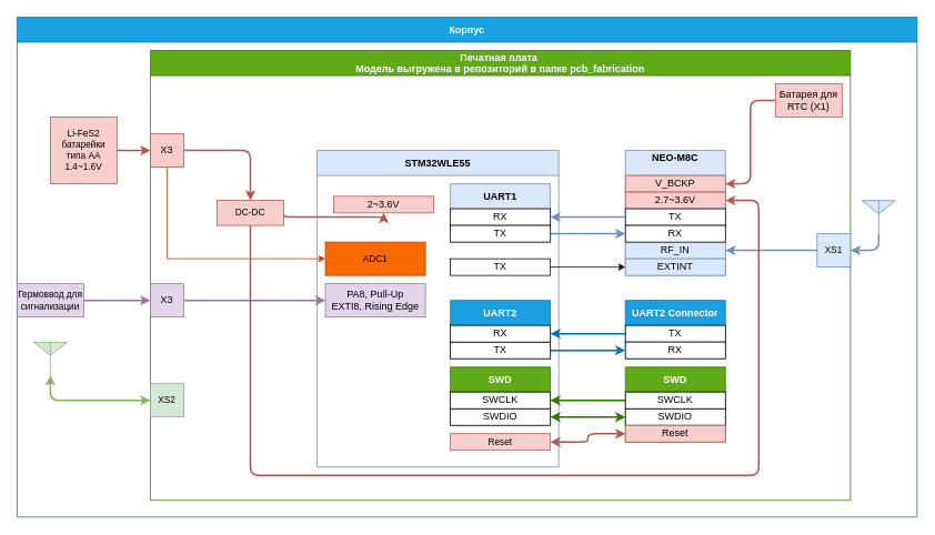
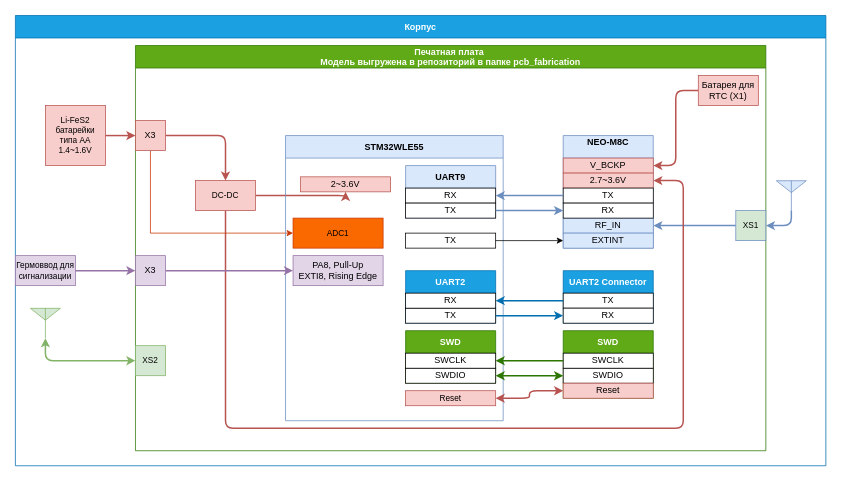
  <mxCell id="0" />
  <mxCell id="1" parent="0" />
  <mxCell id="2" value="Корпус" style="swimlane;startSize=30;fillColor=#1ba1e2;fontColor=#ffffff;strokeColor=#006EAF;" parent="1" vertex="1"><mxGeometry x="20" y="20" width="1080" height="600" as="geometry" /></mxCell>
  <mxCell id="3" value="Печатная плата &#10;Модель выгружена в репозиторий в папке pcb_fabrication" style="swimlane;startSize=30;fillColor=#60a917;fontColor=#ffffff;strokeColor=#2D7600;" parent="2" vertex="1"><mxGeometry x="160" y="40" width="840" height="540" as="geometry" /></mxCell>
  <mxCell id="4" style="edgeStyle=orthogonalEdgeStyle;rounded=1;orthogonalLoop=1;jettySize=auto;html=1;exitX=1;exitY=0.5;exitDx=0;exitDy=0;entryX=0;entryY=0.5;entryDx=0;entryDy=0;fillColor=#dae8fc;strokeColor=#6c8ebf;startArrow=classic;startFill=1;endArrow=none;endFill=0;strokeWidth=2;" parent="3" source="33" target="11" edge="1"><mxGeometry relative="1" as="geometry"><mxPoint x="760" y="140" as="sourcePoint" /></mxGeometry></mxCell>
  <mxCell id="5" style="edgeStyle=orthogonalEdgeStyle;rounded=1;orthogonalLoop=1;jettySize=auto;html=1;exitX=1;exitY=0.5;exitDx=0;exitDy=0;fillColor=#f8cecc;strokeColor=#b85450;strokeWidth=2;" parent="3" source="7" target="19" edge="1"><mxGeometry relative="1" as="geometry"><Array as="points"><mxPoint x="190" y="200" /><mxPoint x="190" y="200" /></Array><mxPoint x="200" y="200" as="targetPoint" /></mxGeometry></mxCell>
  <mxCell id="6" style="edgeStyle=orthogonalEdgeStyle;rounded=1;orthogonalLoop=1;jettySize=auto;html=1;exitX=0.5;exitY=1;exitDx=0;exitDy=0;fillColor=#f8cecc;strokeColor=#b85450;strokeWidth=2;" parent="3" source="7" target="32" edge="1"><mxGeometry relative="1" as="geometry"><Array as="points"><mxPoint x="120" y="510" /><mxPoint x="730" y="510" /><mxPoint x="730" y="180" /></Array><mxPoint x="680" y="200" as="targetPoint" /></mxGeometry></mxCell>
- <mxCell id="7" value="DC-DC" style="rounded=0;whiteSpace=wrap;html=1;fontSize=11;fillColor=#f8cecc;strokeColor=#b85450;" parent="3" vertex="1"><mxGeometry x="80" y="180" width="80" height="30" as="geometry" /></mxCell>
+ <mxCell id="7" value="DC-DC" style="rounded=0;whiteSpace=wrap;html=1;fontSize=11;fillColor=#f8cecc;strokeColor=#b85450;" parent="3" vertex="1"><mxGeometry x="80" y="180" width="80" height="40" as="geometry" /></mxCell>
  <mxCell id="8" style="edgeStyle=orthogonalEdgeStyle;rounded=1;orthogonalLoop=1;jettySize=auto;html=1;exitX=1;exitY=0.5;exitDx=0;exitDy=0;entryX=0.5;entryY=0;entryDx=0;entryDy=0;strokeWidth=2;fillColor=#f8cecc;strokeColor=#b85450;" parent="3" source="10" target="7" edge="1"><mxGeometry relative="1" as="geometry"><mxPoint x="80" y="120.0" as="targetPoint" /></mxGeometry></mxCell>
  <mxCell id="9" style="edgeStyle=orthogonalEdgeStyle;rounded=0;orthogonalLoop=1;jettySize=auto;html=1;exitX=0.5;exitY=1;exitDx=0;exitDy=0;entryX=0;entryY=0.5;entryDx=0;entryDy=0;fillColor=#fa6800;strokeColor=#C73500;" parent="3" source="10" target="28" edge="1"><mxGeometry relative="1" as="geometry" /></mxCell>
  <mxCell id="10" value="X3" style="rounded=0;whiteSpace=wrap;html=1;fillColor=#f8cecc;strokeColor=#b85450;" parent="3" vertex="1"><mxGeometry y="100" width="40" height="40" as="geometry" /></mxCell>
- <mxCell id="11" value="&lt;font style=&quot;font-size: 11px&quot;&gt;XS1&lt;/font&gt;" style="rounded=0;whiteSpace=wrap;html=1;fontSize=11;fillColor=#dae8fc;strokeColor=#6c8ebf;" parent="3" vertex="1"><mxGeometry x="800" y="220" width="40" height="40" as="geometry" /></mxCell>
+ <mxCell id="11" value="&lt;font style=&quot;font-size: 11px&quot;&gt;XS1&lt;/font&gt;" style="rounded=0;whiteSpace=wrap;html=1;fontSize=11;fillColor=#d5e8d4;strokeColor=#6c8ebf;" parent="3" vertex="1"><mxGeometry x="800" y="220" width="40" height="40" as="geometry" /></mxCell>
  <mxCell id="12" value="&lt;font style=&quot;font-size: 11px&quot;&gt;XS2&lt;/font&gt;" style="rounded=0;whiteSpace=wrap;html=1;fontSize=11;fillColor=#d5e8d4;strokeColor=#82b366;" parent="3" vertex="1"><mxGeometry y="400" width="40" height="40" as="geometry" /></mxCell>
  <mxCell id="13" style="edgeStyle=orthogonalEdgeStyle;rounded=1;orthogonalLoop=1;jettySize=auto;html=1;exitX=0;exitY=0.5;exitDx=0;exitDy=0;fillColor=#f8cecc;strokeColor=#b85450;strokeWidth=2;" parent="3" source="14" target="31" edge="1"><mxGeometry relative="1" as="geometry"><Array as="points"><mxPoint x="720" y="60" /><mxPoint x="720" y="160" /></Array><mxPoint x="680" y="130" as="targetPoint" /></mxGeometry></mxCell>
  <mxCell id="14" value="Батарея для RTC (X1)" style="rounded=0;whiteSpace=wrap;html=1;fillColor=#f8cecc;strokeColor=#b85450;" parent="3" vertex="1"><mxGeometry x="750" y="40" width="80" height="40" as="geometry" /></mxCell>
  <mxCell id="15" value="STM32WLE55" style="swimlane;startSize=30;fillColor=#dae8fc;strokeColor=#6c8ebf;" parent="3" vertex="1"><mxGeometry x="200" y="120" width="290" height="380" as="geometry" /></mxCell>
- <mxCell id="16" value="UART1" style="swimlane;startSize=30;fillColor=#dae8fc;strokeColor=#6c8ebf;" parent="15" vertex="1"><mxGeometry x="160" y="40" width="120" height="70" as="geometry" /></mxCell>
+ <mxCell id="16" value="UART9" style="swimlane;startSize=30;fillColor=#dae8fc;strokeColor=#6c8ebf;" parent="15" vertex="1"><mxGeometry x="160" y="40" width="120" height="70" as="geometry" /></mxCell>
  <mxCell id="17" value="RX" style="rounded=0;whiteSpace=wrap;html=1;" parent="16" vertex="1"><mxGeometry y="30" width="120" height="20" as="geometry" /></mxCell>
  <mxCell id="18" value="TX" style="rounded=0;whiteSpace=wrap;html=1;" parent="16" vertex="1"><mxGeometry y="50" width="120" height="20" as="geometry" /></mxCell>
  <mxCell id="19" value="2~3.6V" style="rounded=0;whiteSpace=wrap;html=1;fillColor=#f8cecc;strokeColor=#b85450;" parent="15" vertex="1"><mxGeometry x="20" y="55" width="120" height="20" as="geometry" /></mxCell>
  <mxCell id="20" value="PA8, Pull-Up&lt;br&gt;EXTI8, Rising Edge" style="rounded=0;whiteSpace=wrap;html=1;fillColor=#e1d5e7;strokeColor=#9673a6;" parent="15" vertex="1"><mxGeometry x="10" y="160" width="120" height="40" as="geometry" /></mxCell>
  <mxCell id="21" value="UART2" style="swimlane;startSize=30;fillColor=#1ba1e2;strokeColor=#006EAF;fontColor=#ffffff;" parent="15" vertex="1"><mxGeometry x="160" y="180" width="120" height="70" as="geometry"><mxRectangle x="570" y="300" width="70" height="30" as="alternateBounds" /></mxGeometry></mxCell>
  <mxCell id="22" value="TX" style="rounded=0;whiteSpace=wrap;html=1;" parent="21" vertex="1"><mxGeometry y="50" width="120" height="20" as="geometry" /></mxCell>
  <mxCell id="23" value="RX" style="rounded=0;whiteSpace=wrap;html=1;" parent="21" vertex="1"><mxGeometry y="30" width="120" height="20" as="geometry" /></mxCell>
  <mxCell id="24" value="SWD" style="swimlane;startSize=30;fillColor=#60a917;strokeColor=#2D7600;fontColor=#ffffff;" parent="15" vertex="1"><mxGeometry x="160" y="260" width="120" height="70" as="geometry"><mxRectangle x="570" y="300" width="70" height="30" as="alternateBounds" /></mxGeometry></mxCell>
  <mxCell id="25" value="SWDIO" style="rounded=0;whiteSpace=wrap;html=1;" parent="24" vertex="1"><mxGeometry y="50" width="120" height="20" as="geometry" /></mxCell>
  <mxCell id="26" value="SWCLK" style="rounded=0;whiteSpace=wrap;html=1;" parent="24" vertex="1"><mxGeometry y="30" width="120" height="20" as="geometry" /></mxCell>
  <mxCell id="27" value="Reset" style="rounded=0;whiteSpace=wrap;html=1;fontSize=11;fillColor=#f8cecc;strokeColor=#b85450;" parent="15" vertex="1"><mxGeometry x="160" y="340" width="120" height="20" as="geometry" /></mxCell>
  <mxCell id="28" value="ADC1" style="rounded=0;whiteSpace=wrap;html=1;fontSize=11;fillColor=#fa6800;strokeColor=#C73500;fontColor=#000000;" parent="15" vertex="1"><mxGeometry x="10" y="110" width="120" height="40" as="geometry" /></mxCell>
  <mxCell id="29" value="TX" style="rounded=0;whiteSpace=wrap;html=1;" parent="15" vertex="1"><mxGeometry x="160" y="130" width="120" height="20" as="geometry" /></mxCell>
  <mxCell id="30" value="NEO-M8C&#10;" style="swimlane;startSize=30;fillColor=#dae8fc;strokeColor=#6c8ebf;" parent="3" vertex="1"><mxGeometry x="570" y="120" width="120" height="150" as="geometry" /></mxCell>
  <mxCell id="31" value="V_BCKP" style="rounded=0;whiteSpace=wrap;html=1;fillColor=#f8cecc;strokeColor=#b85450;" parent="30" vertex="1"><mxGeometry y="30" width="120" height="20" as="geometry" /></mxCell>
  <mxCell id="32" value="2.7~3.6V" style="rounded=0;whiteSpace=wrap;html=1;fillColor=#f8cecc;strokeColor=#b85450;" parent="30" vertex="1"><mxGeometry y="50" width="120" height="20" as="geometry" /></mxCell>
  <mxCell id="33" value="RF_IN" style="rounded=0;whiteSpace=wrap;html=1;fillColor=#dae8fc;strokeColor=#6c8ebf;" parent="30" vertex="1"><mxGeometry y="110" width="120" height="20" as="geometry" /></mxCell>
  <mxCell id="34" value="TX" style="rounded=0;whiteSpace=wrap;html=1;" parent="30" vertex="1"><mxGeometry y="70" width="120" height="20" as="geometry" /></mxCell>
  <mxCell id="35" value="RX" style="rounded=0;whiteSpace=wrap;html=1;" parent="30" vertex="1"><mxGeometry y="90" width="120" height="20" as="geometry" /></mxCell>
  <mxCell id="36" value="EXTINT" style="rounded=0;whiteSpace=wrap;html=1;fillColor=#dae8fc;strokeColor=#6c8ebf;" parent="30" vertex="1"><mxGeometry y="130" width="120" height="20" as="geometry" /></mxCell>
  <mxCell id="37" style="edgeStyle=orthogonalEdgeStyle;rounded=0;orthogonalLoop=1;jettySize=auto;html=1;entryX=1;entryY=0.5;entryDx=0;entryDy=0;startArrow=none;startFill=0;endArrow=classic;endFill=1;fillColor=#dae8fc;strokeColor=#6c8ebf;strokeWidth=2;" parent="3" source="34" target="17" edge="1"><mxGeometry relative="1" as="geometry" /></mxCell>
  <mxCell id="38" style="edgeStyle=orthogonalEdgeStyle;rounded=0;orthogonalLoop=1;jettySize=auto;html=1;exitX=1;exitY=0.5;exitDx=0;exitDy=0;entryX=0;entryY=0.5;entryDx=0;entryDy=0;startArrow=none;startFill=0;endArrow=classic;endFill=1;fillColor=#dae8fc;strokeColor=#6c8ebf;strokeWidth=2;" parent="3" source="18" target="35" edge="1"><mxGeometry relative="1" as="geometry" /></mxCell>
  <mxCell id="39" style="edgeStyle=orthogonalEdgeStyle;rounded=1;orthogonalLoop=1;jettySize=auto;html=1;exitX=1;exitY=0.5;exitDx=0;exitDy=0;entryX=0;entryY=0.5;entryDx=0;entryDy=0;startArrow=none;startFill=0;endArrow=classic;endFill=1;strokeWidth=2;fillColor=#e1d5e7;strokeColor=#9673a6;" parent="3" source="40" target="20" edge="1"><mxGeometry relative="1" as="geometry" /></mxCell>
  <mxCell id="40" value="X3" style="rounded=0;whiteSpace=wrap;html=1;fillColor=#e1d5e7;strokeColor=#9673a6;" parent="3" vertex="1"><mxGeometry y="280" width="40" height="40" as="geometry" /></mxCell>
  <mxCell id="41" value="UART2 Connector" style="swimlane;startSize=30;fillColor=#1ba1e2;strokeColor=#006EAF;fontColor=#ffffff;" parent="3" vertex="1"><mxGeometry x="570" y="300" width="120" height="70" as="geometry"><mxRectangle x="570" y="300" width="70" height="30" as="alternateBounds" /></mxGeometry></mxCell>
  <mxCell id="42" value="TX" style="rounded=0;whiteSpace=wrap;html=1;" parent="41" vertex="1"><mxGeometry y="30" width="120" height="20" as="geometry" /></mxCell>
  <mxCell id="43" value="RX" style="rounded=0;whiteSpace=wrap;html=1;" parent="41" vertex="1"><mxGeometry y="50" width="120" height="20" as="geometry" /></mxCell>
  <mxCell id="44" style="edgeStyle=orthogonalEdgeStyle;rounded=1;orthogonalLoop=1;jettySize=auto;html=1;exitX=0;exitY=0.5;exitDx=0;exitDy=0;entryX=1;entryY=0.5;entryDx=0;entryDy=0;startArrow=none;startFill=0;endArrow=classic;endFill=1;strokeWidth=2;fillColor=#1ba1e2;strokeColor=#006EAF;" parent="3" source="42" target="23" edge="1"><mxGeometry relative="1" as="geometry" /></mxCell>
  <mxCell id="45" style="edgeStyle=orthogonalEdgeStyle;rounded=1;orthogonalLoop=1;jettySize=auto;html=1;exitX=1;exitY=0.5;exitDx=0;exitDy=0;entryX=0;entryY=0.5;entryDx=0;entryDy=0;startArrow=none;startFill=0;endArrow=classic;endFill=1;strokeWidth=2;fillColor=#1ba1e2;strokeColor=#006EAF;" parent="3" source="22" target="43" edge="1"><mxGeometry relative="1" as="geometry" /></mxCell>
  <mxCell id="46" value="SWD" style="swimlane;startSize=30;fillColor=#60a917;strokeColor=#2D7600;fontColor=#ffffff;" parent="3" vertex="1"><mxGeometry x="570" y="380" width="120" height="90" as="geometry"><mxRectangle x="570" y="300" width="70" height="30" as="alternateBounds" /></mxGeometry></mxCell>
  <mxCell id="47" value="SWDIO" style="rounded=0;whiteSpace=wrap;html=1;" parent="46" vertex="1"><mxGeometry y="50" width="120" height="20" as="geometry" /></mxCell>
  <mxCell id="48" value="SWCLK" style="rounded=0;whiteSpace=wrap;html=1;" parent="46" vertex="1"><mxGeometry y="30" width="120" height="20" as="geometry" /></mxCell>
  <mxCell id="49" value="Reset" style="rounded=0;whiteSpace=wrap;html=1;fillColor=#f8cecc;strokeColor=#b85450;" parent="46" vertex="1"><mxGeometry y="70" width="120" height="20" as="geometry" /></mxCell>
  <mxCell id="50" style="edgeStyle=orthogonalEdgeStyle;rounded=1;orthogonalLoop=1;jettySize=auto;html=1;exitX=0;exitY=0.5;exitDx=0;exitDy=0;entryX=1;entryY=0.5;entryDx=0;entryDy=0;startArrow=none;startFill=0;endArrow=classic;endFill=1;strokeWidth=2;fillColor=#60a917;strokeColor=#2D7600;" parent="3" source="48" target="26" edge="1"><mxGeometry relative="1" as="geometry" /></mxCell>
  <mxCell id="51" style="edgeStyle=orthogonalEdgeStyle;rounded=1;orthogonalLoop=1;jettySize=auto;html=1;exitX=0;exitY=0.5;exitDx=0;exitDy=0;entryX=1;entryY=0.5;entryDx=0;entryDy=0;startArrow=classic;startFill=1;endArrow=classic;endFill=1;strokeWidth=2;fillColor=#60a917;strokeColor=#2D7600;" parent="3" source="47" target="25" edge="1"><mxGeometry relative="1" as="geometry" /></mxCell>
  <mxCell id="52" style="edgeStyle=orthogonalEdgeStyle;rounded=1;orthogonalLoop=1;jettySize=auto;html=1;entryX=1;entryY=0.5;entryDx=0;entryDy=0;startArrow=classic;startFill=1;endArrow=classic;endFill=1;strokeWidth=2;fillColor=#f8cecc;strokeColor=#b85450;" parent="3" source="49" target="27" edge="1"><mxGeometry relative="1" as="geometry" /></mxCell>
  <mxCell id="53" value="" style="edgeStyle=orthogonalEdgeStyle;rounded=0;orthogonalLoop=1;jettySize=auto;html=1;entryX=1;entryY=0.5;entryDx=0;entryDy=0;startArrow=classic;startFill=1;endArrow=none;endFill=0;" parent="3" source="36" target="29" edge="1"><mxGeometry relative="1" as="geometry"><mxPoint x="530" y="250" as="targetPoint" /></mxGeometry></mxCell>
  <mxCell id="54" value="" style="verticalLabelPosition=bottom;shadow=0;dashed=0;align=center;html=1;verticalAlign=top;shape=mxgraph.electrical.radio.aerial_-_antenna_2;fontSize=11;fillColor=#d5e8d4;strokeColor=#82b366;" parent="2" vertex="1"><mxGeometry x="20" y="390" width="40" height="40" as="geometry" /></mxCell>
  <mxCell id="55" value="" style="verticalLabelPosition=bottom;shadow=0;dashed=0;align=center;html=1;verticalAlign=top;shape=mxgraph.electrical.radio.aerial_-_antenna_2;fontSize=11;fillColor=#dae8fc;strokeColor=#6c8ebf;" parent="2" vertex="1"><mxGeometry x="1014" y="220" width="40" height="40" as="geometry" /></mxCell>
  <mxCell id="56" value="Li-FeS2&lt;br&gt;батарейки типа AA&lt;br&gt;1.4~1.6V" style="rounded=0;whiteSpace=wrap;html=1;fontSize=11;fillColor=#f8cecc;strokeColor=#b85450;" parent="2" vertex="1"><mxGeometry x="40" y="120" width="80" height="80" as="geometry" /></mxCell>
  <mxCell id="57" style="edgeStyle=orthogonalEdgeStyle;rounded=0;orthogonalLoop=1;jettySize=auto;html=1;exitX=1;exitY=0.5;exitDx=0;exitDy=0;entryX=0;entryY=0.5;entryDx=0;entryDy=0;startArrow=none;startFill=0;fontSize=11;fillColor=#f8cecc;strokeColor=#b85450;strokeWidth=2;" parent="2" source="56" target="10" edge="1"><mxGeometry relative="1" as="geometry" /></mxCell>
  <mxCell id="58" style="edgeStyle=orthogonalEdgeStyle;rounded=1;orthogonalLoop=1;jettySize=auto;html=1;exitX=1;exitY=0.5;exitDx=0;exitDy=0;entryX=0.5;entryY=1;entryDx=0;entryDy=0;entryPerimeter=0;fillColor=#dae8fc;strokeColor=#6c8ebf;strokeWidth=2;endArrow=none;endFill=0;startArrow=classic;startFill=1;" parent="2" source="11" target="55" edge="1"><mxGeometry relative="1" as="geometry" /></mxCell>
  <mxCell id="59" style="edgeStyle=orthogonalEdgeStyle;rounded=1;orthogonalLoop=1;jettySize=auto;html=1;entryX=0.5;entryY=1;entryDx=0;entryDy=0;entryPerimeter=0;fillColor=#d5e8d4;strokeColor=#82b366;strokeWidth=2;startArrow=classic;startFill=1;" parent="2" source="12" target="54" edge="1"><mxGeometry relative="1" as="geometry" /></mxCell>
  <mxCell id="60" value="Гермоввод для сигнализации" style="rounded=0;whiteSpace=wrap;html=1;fontSize=11;fillColor=#e1d5e7;strokeColor=#9673a6;" parent="2" vertex="1"><mxGeometry y="320" width="80" height="40" as="geometry" /></mxCell>
  <mxCell id="61" style="edgeStyle=orthogonalEdgeStyle;rounded=1;orthogonalLoop=1;jettySize=auto;html=1;fillColor=#e1d5e7;strokeColor=#9673a6;startArrow=classic;startFill=1;endArrow=none;endFill=0;strokeWidth=2;" parent="2" source="40" target="60" edge="1"><mxGeometry relative="1" as="geometry"><mxPoint x="550" y="360" as="targetPoint" /><mxPoint x="560" y="440" as="sourcePoint" /></mxGeometry></mxCell>
